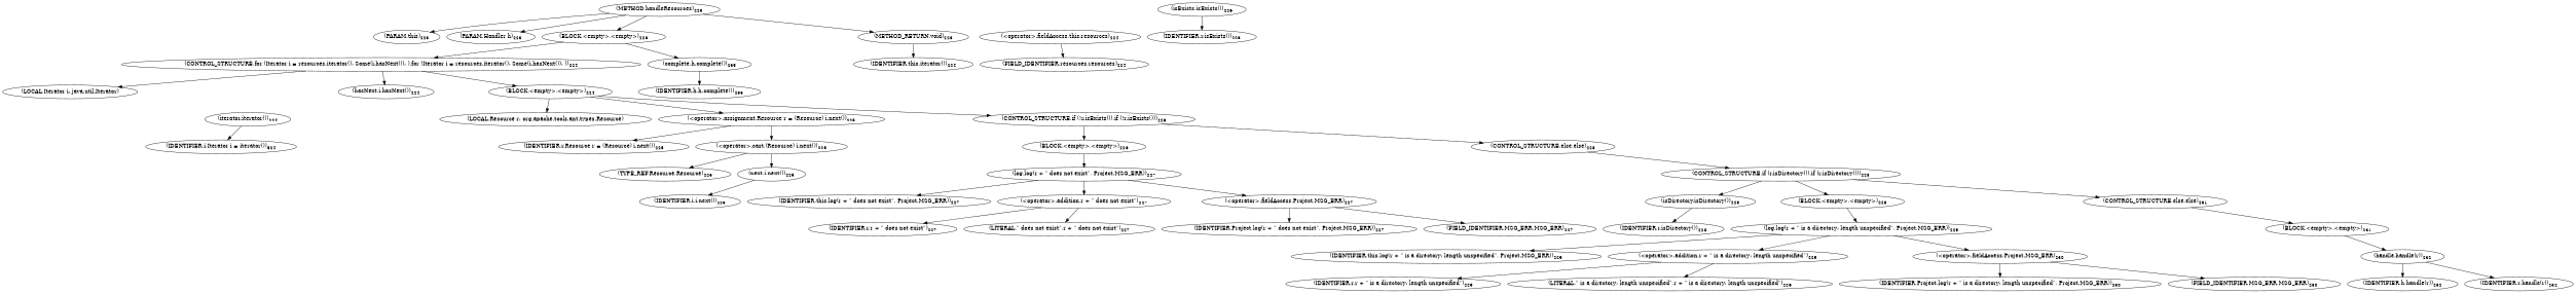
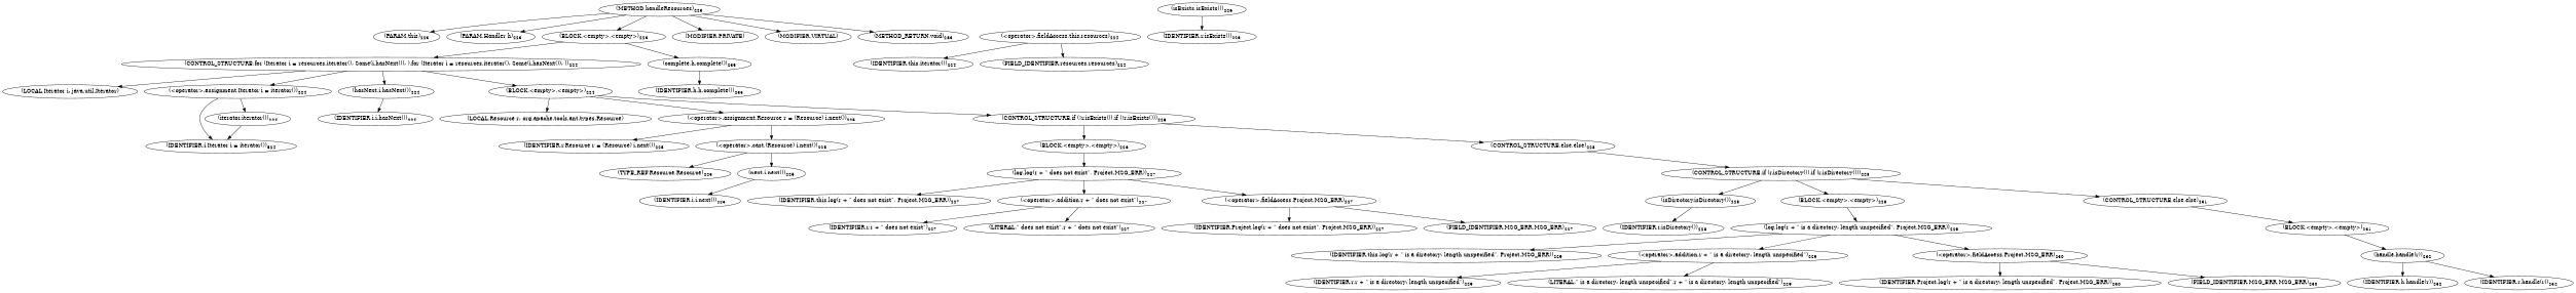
  digraph {
    n1 [label=<(METHOD,handleResources)<SUB>223</SUB>>]
    n2 [label=<(PARAM,this)<SUB>223</SUB>>]
    n3 [label=<(PARAM,Handler h)<SUB>223</SUB>>]
    n4 [label=<(BLOCK,&lt;empty&gt;,&lt;empty&gt;)<SUB>223</SUB>>]
-   n7 [label=<(METHOD_RETURN,void)<SUB>223</SUB>>]
+   n5 [label=<(MODIFIER,PRIVATE)>]
+   n6 [label=<(MODIFIER,VIRTUAL)>]
+   n7 [label=<(METHOD_RETURN,void)<SUB>283</SUB>>]
    n8 [label=<(CONTROL_STRUCTURE,for (Iterator i = resources.iterator(); Some(i.hasNext()); ),for (Iterator i = resources.iterator(); Some(i.hasNext()); ))<SUB>224</SUB>>]
    n9 [label=<(complete,h.complete())<SUB>235</SUB>>]
    n10 [label=<(LOCAL,Iterator i: java.util.Iterator)>]
+   n11 [label=<(&lt;operator&gt;.assignment,Iterator i = iterator())<SUB>224</SUB>>]
    n12 [label=<(hasNext,i.hasNext())<SUB>224</SUB>>]
    n13 [label=<(BLOCK,&lt;empty&gt;,&lt;empty&gt;)<SUB>224</SUB>>]
    n14 [label=<(IDENTIFIER,h,h.complete())<SUB>235</SUB>>]
    n15 [label=<(IDENTIFIER,i,Iterator i = iterator())<SUB>524</SUB>>]
    n16 [label=<(iterator,iterator())<SUB>224</SUB>>]
+   n17 [label=<(IDENTIFIER,i,i.hasNext())<SUB>224</SUB>>]
    n18 [label=<(LOCAL,Resource r: org.apache.tools.ant.types.Resource)>]
    n19 [label=<(&lt;operator&gt;.assignment,Resource r = (Resource) i.next())<SUB>225</SUB>>]
    n20 [label=<(CONTROL_STRUCTURE,if (!r.isExists()),if (!r.isExists()))<SUB>226</SUB>>]
    n21 [label=<(&lt;operator&gt;.fieldAccess,this.resources)<SUB>224</SUB>>]
    n22 [label=<(IDENTIFIER,this,iterator())<SUB>224</SUB>>]
    n23 [label=<(FIELD_IDENTIFIER,resources,resources)<SUB>224</SUB>>]
    n24 [label=<(IDENTIFIER,r,Resource r = (Resource) i.next())<SUB>225</SUB>>]
    n25 [label=<(&lt;operator&gt;.cast,(Resource) i.next())<SUB>225</SUB>>]
    n26 [label=<(BLOCK,&lt;empty&gt;,&lt;empty&gt;)<SUB>226</SUB>>]
    n27 [label=<(CONTROL_STRUCTURE,else,else)<SUB>228</SUB>>]
    n28 [label=<(TYPE_REF,Resource,Resource)<SUB>225</SUB>>]
    n29 [label=<(next,i.next())<SUB>225</SUB>>]
    n30 [label=<(IDENTIFIER,i,i.next())<SUB>225</SUB>>]
    n31 [label=<(log,log(r + &quot; does not exist&quot;, Project.MSG_ERR))<SUB>227</SUB>>]
    n32 [label=<(CONTROL_STRUCTURE,if (r.isDirectory()),if (r.isDirectory()))<SUB>228</SUB>>]
    n33 [label=<(isExists,isExists())<SUB>226</SUB>>]
    n34 [label=<(IDENTIFIER,r,isExists())<SUB>226</SUB>>]
    n35 [label=<(IDENTIFIER,this,log(r + &quot; does not exist&quot;, Project.MSG_ERR))<SUB>227</SUB>>]
    n36 [label=<(&lt;operator&gt;.addition,r + &quot; does not exist&quot;)<SUB>227</SUB>>]
    n37 [label=<(&lt;operator&gt;.fieldAccess,Project.MSG_ERR)<SUB>227</SUB>>]
    n38 [label=<(IDENTIFIER,r,r + &quot; does not exist&quot;)<SUB>227</SUB>>]
    n39 [label=<(LITERAL,&quot; does not exist&quot;,r + &quot; does not exist&quot;)<SUB>227</SUB>>]
    n40 [label=<(IDENTIFIER,Project,log(r + &quot; does not exist&quot;, Project.MSG_ERR))<SUB>227</SUB>>]
    n41 [label=<(FIELD_IDENTIFIER,MSG_ERR,MSG_ERR)<SUB>227</SUB>>]
    n42 [label=<(isDirectory,isDirectory())<SUB>228</SUB>>]
    n43 [label=<(BLOCK,&lt;empty&gt;,&lt;empty&gt;)<SUB>228</SUB>>]
    n44 [label=<(CONTROL_STRUCTURE,else,else)<SUB>231</SUB>>]
    n45 [label=<(IDENTIFIER,r,isDirectory())<SUB>228</SUB>>]
    n46 [label=<(log,log(r + &quot; is a directory; length unspecified&quot;, Project.MSG_ERR))<SUB>229</SUB>>]
    n47 [label=<(BLOCK,&lt;empty&gt;,&lt;empty&gt;)<SUB>231</SUB>>]
    n48 [label=<(IDENTIFIER,this,log(r + &quot; is a directory; length unspecified&quot;, Project.MSG_ERR))<SUB>229</SUB>>]
    n49 [label=<(&lt;operator&gt;.addition,r + &quot; is a directory; length unspecified&quot;)<SUB>229</SUB>>]
    n50 [label=<(&lt;operator&gt;.fieldAccess,Project.MSG_ERR)<SUB>230</SUB>>]
    n51 [label=<(IDENTIFIER,r,r + &quot; is a directory; length unspecified&quot;)<SUB>229</SUB>>]
    n52 [label=<(LITERAL,&quot; is a directory; length unspecified&quot;,r + &quot; is a directory; length unspecified&quot;)<SUB>229</SUB>>]
    n53 [label=<(IDENTIFIER,Project,log(r + &quot; is a directory; length unspecified&quot;, Project.MSG_ERR))<SUB>230</SUB>>]
    n54 [label=<(FIELD_IDENTIFIER,MSG_ERR,MSG_ERR)<SUB>230</SUB>>]
    n55 [label=<(handle,handle(r))<SUB>232</SUB>>]
    n56 [label=<(IDENTIFIER,h,handle(r))<SUB>232</SUB>>]
    n57 [label=<(IDENTIFIER,r,handle(r))<SUB>232</SUB>>]
    n1 -> n2
    n1 -> n3
    n1 -> n4
+   n1 -> n5
+   n1 -> n6
    n1 -> n7
    n4 -> n8
    n4 -> n9
    n8 -> n10
+   n8 -> n11
    n8 -> n12
    n8 -> n13
    n9 -> n14
+   n11 -> n15
+   n11 -> n16
+   n12 -> n17
    n13 -> n18
    n13 -> n19
    n13 -> n20
    n16 -> n15
    n19 -> n24
    n19 -> n25
    n20 -> n26
    n20 -> n27
-   n7 -> n22
+   n21 -> n22
    n21 -> n23
    n25 -> n28
    n25 -> n29
    n26 -> n31
    n27 -> n32
    n29 -> n30
    n31 -> n35
    n31 -> n36
    n31 -> n37
    n32 -> n42
    n32 -> n43
    n32 -> n44
    n33 -> n34
    n36 -> n38
    n36 -> n39
    n37 -> n40
    n37 -> n41
    n42 -> n45
    n43 -> n46
    n44 -> n47
    n46 -> n48
    n46 -> n49
    n46 -> n50
    n47 -> n55
    n49 -> n51
    n49 -> n52
    n50 -> n53
    n50 -> n54
    n55 -> n56
    n55 -> n57
  }
